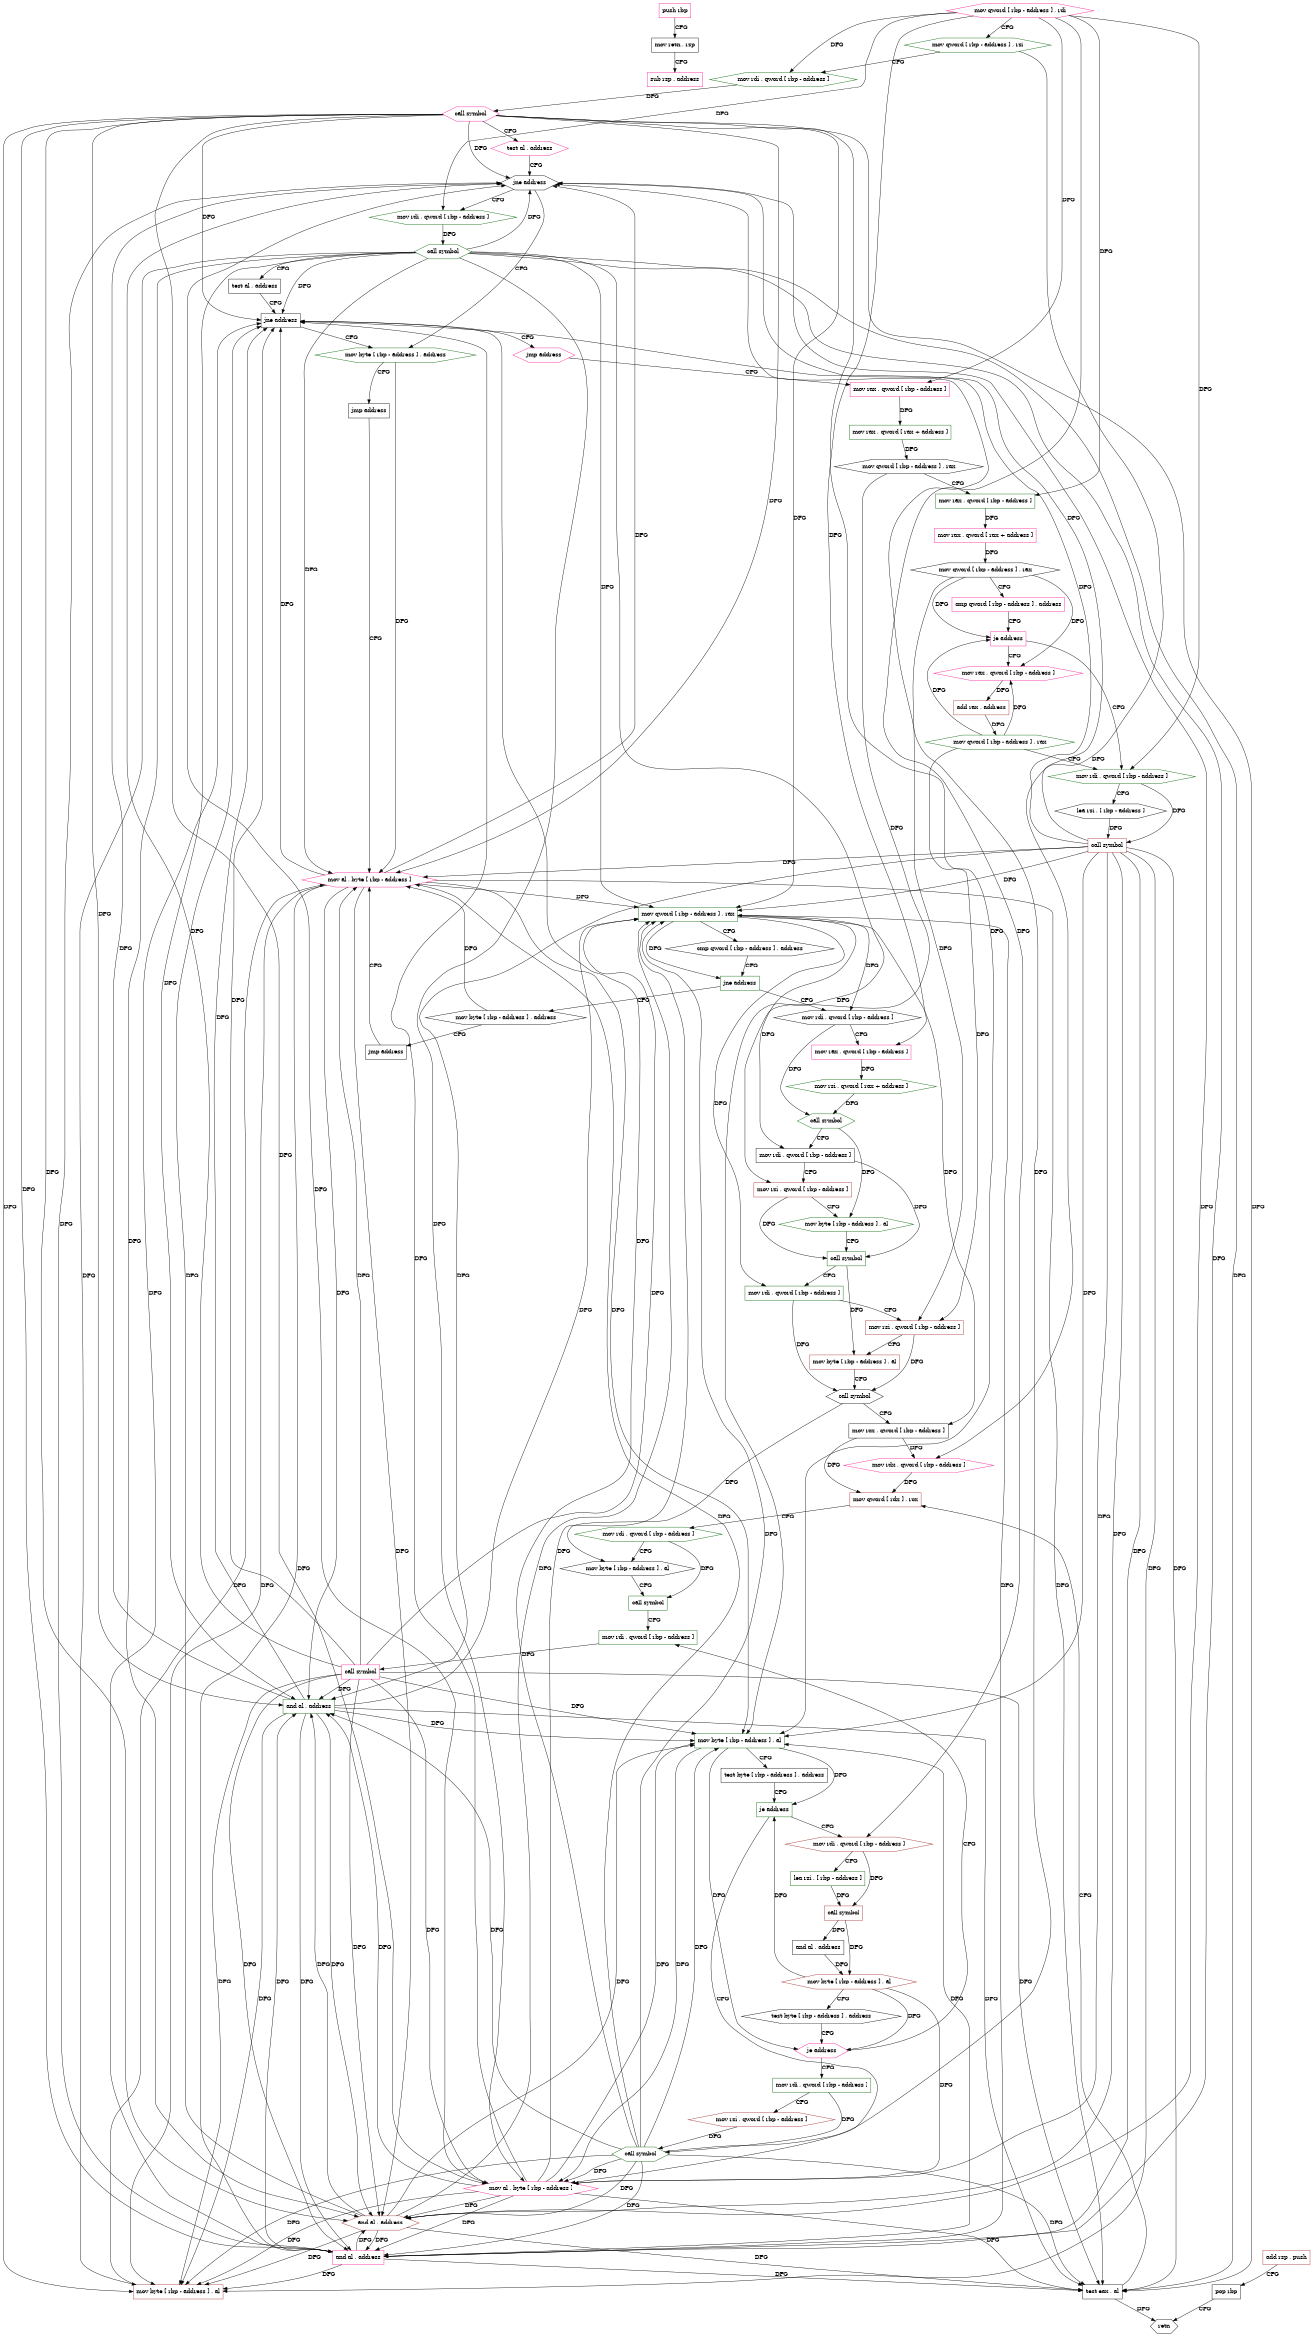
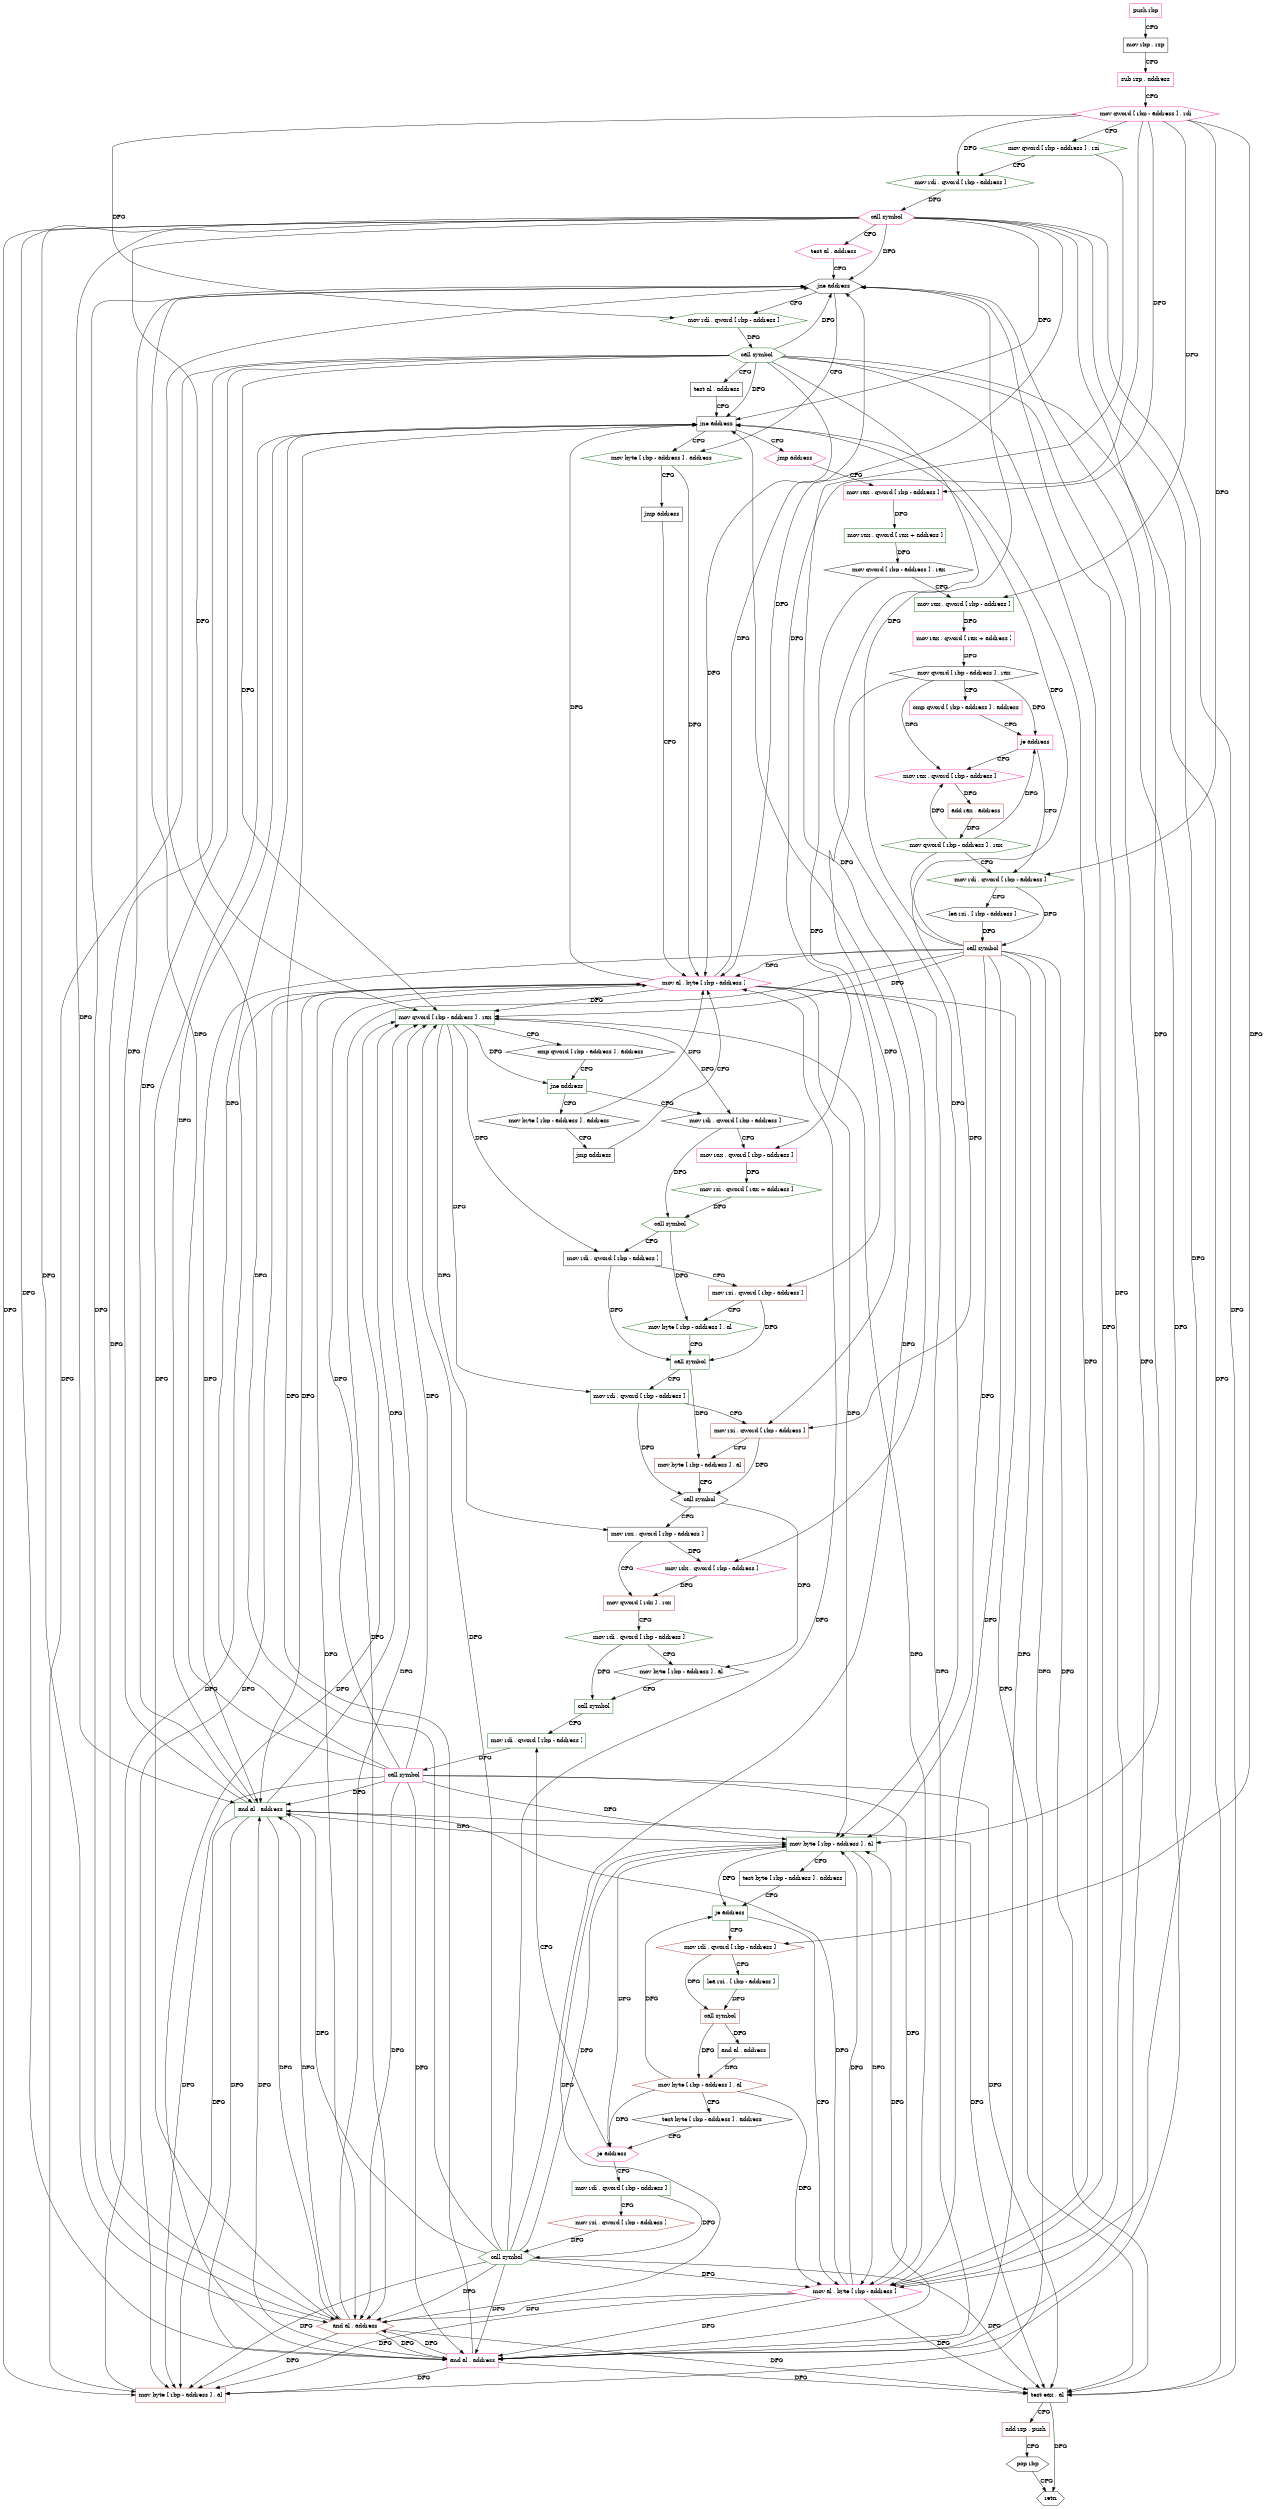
  digraph {
    node [color=darkgreen shape=box]
    n1 [color=deeppink label="push rbp"]
-   n2 [color=black label="mov retn , rsp"]
+   n2 [color=black label="mov rbp , rsp"]
    n3 [color=deeppink label="sub rsp , address"]
    n4 [color=deeppink label="mov qword [ rbp - address ] , rdi" shape=hexagon]
    n5 [label="mov qword [ rbp - address ] , rsi" shape=hexagon]
    n6 [label="mov rdi , qword [ rbp - address ]" shape=hexagon]
    n7 [label="mov rdi , qword [ rbp - address ]" shape=hexagon]
    n8 [color=deeppink label="mov rax , qword [ rbp - address ]"]
    n9 [label="mov rax , qword [ rbp - address ]"]
    n10 [label="mov rdi , qword [ rbp - address ]" shape=hexagon]
    n11 [color=brown label="mov rdi , qword [ rbp - address ]" shape=hexagon]
    n12 [color=deeppink label="mov rax , qword [ rbp - address ]"]
    n13 [color=deeppink label="mov rdx , qword [ rbp - address ]" shape=hexagon]
    n14 [color=deeppink label="call symbol" shape=hexagon]
    n15 [label="call symbol" shape=hexagon]
    n16 [label="mov rax , qword [ rax + address ]"]
    n17 [color=deeppink label="mov rax , qword [ rax + address ]"]
    n18 [color=black label="lea rsi , [ rbp - address ]" shape=hexagon]
    n19 [color=brown label="call symbol"]
    n20 [label="lea rsi , [ rbp - address ]"]
    n21 [color=brown label="call symbol"]
    n22 [label="mov rsi , qword [ rax + address ]" shape=hexagon]
    n23 [color=brown label="mov qword [ rdx ] , rcx"]
    n24 [color=deeppink label="test al , address" shape=hexagon]
    n25 [color=black label="jne address" shape=hexagon]
    n26 [color=deeppink label="mov al , byte [ rbp - address ]" shape=hexagon]
    n27 [color=black label="jne address"]
    n28 [color=deeppink label="and al , address"]
    n29 [color=black label="test eax , al"]
    n30 [color=brown label="and al , address" shape=hexagon]
    n31 [label="mov byte [ rbp - address ] , al"]
    n32 [color=deeppink label="mov al , byte [ rbp - address ]" shape=hexagon]
    n33 [label="and al , address"]
    n34 [color=brown label="mov byte [ rbp - address ] , al"]
    n35 [label="mov qword [ rbp - address ] , rax"]
    n36 [label="mov byte [ rbp - address ] , address" shape=hexagon]
    n37 [color=deeppink label="jmp address" shape=hexagon]
    n38 [color=brown label="add rsp , push"]
    n39 [color=black label=retn shape=hexagon]
    n40 [color=black label="test byte [ rbp - address ] , address"]
    n41 [label="je address"]
    n42 [color=deeppink label="je address" shape=hexagon]
    n43 [color=black label="cmp qword [ rbp - address ] , address" shape=hexagon]
    n44 [label="jne address"]
    n45 [color=black label="mov rdi , qword [ rbp - address ]" shape=hexagon]
    n46 [color=black label="mov rdi , qword [ rbp - address ]"]
    n47 [label="mov rdi , qword [ rbp - address ]"]
    n48 [color=black label="mov rcx , qword [ rbp - address ]"]
    n49 [color=black label="jmp address"]
    n50 [color=black label="test al , address"]
-   n51 [color=black label="pop rbp"]
+   n51 [color=black label="pop rbp" shape=hexagon]
    n52 [color=black label="mov qword [ rbp - address ] , rax" shape=hexagon]
    n53 [color=brown label="mov rsi , qword [ rbp - address ]"]
    n54 [label="mov byte [ rbp - address ] , al" shape=hexagon]
    n55 [label="call symbol"]
    n56 [color=black label="mov qword [ rbp - address ] , rax" shape=hexagon]
    n57 [color=deeppink label="cmp qword [ rbp - address ] , address"]
    n58 [color=deeppink label="je address"]
    n59 [color=deeppink label="mov rax , qword [ rbp - address ]" shape=hexagon]
    n60 [color=brown label="mov rsi , qword [ rbp - address ]"]
    n61 [color=brown label="add rax , address"]
    n62 [color=brown label="mov byte [ rbp - address ] , al"]
    n63 [color=black label="call symbol" shape=hexagon]
    n64 [label="mov qword [ rbp - address ] , rax" shape=hexagon]
    n65 [label="mov rdi , qword [ rbp - address ]"]
    n66 [label="mov rdi , qword [ rbp - address ]"]
    n67 [color=black label="and al , address"]
    n68 [color=brown label="mov byte [ rbp - address ] , al" shape=hexagon]
    n69 [color=black label="test byte [ rbp - address ] , address" shape=hexagon]
    n70 [color=deeppink label="call symbol"]
    n71 [color=brown label="mov rsi , qword [ rbp - address ]" shape=hexagon]
    n72 [label="call symbol" shape=hexagon]
    n73 [color=black label="mov byte [ rbp - address ] , address" shape=hexagon]
    n74 [label="call symbol" shape=hexagon]
    n75 [color=black label="jmp address"]
    n76 [color=black label="mov byte [ rbp - address ] , al" shape=hexagon]
    n77 [label="call symbol"]
    n78 [label="mov rdi , qword [ rbp - address ]" shape=hexagon]
    n1 -> n2 [label=CFG]
    n2 -> n3 [label=CFG]
+   n3 -> n4 [label=CFG]
    n4 -> n5 [label=CFG]
    n4 -> n6 [label=DFG]
    n4 -> n7 [label=DFG]
    n4 -> n8 [label=DFG]
    n4 -> n9 [label=DFG]
    n4 -> n10 [label=DFG]
    n4 -> n11 [label=DFG]
    n4 -> n12 [label=DFG]
    n5 -> n6 [label=CFG]
    n5 -> n13 [label=DFG]
    n6 -> n14 [label=DFG]
    n7 -> n15 [label=DFG]
    n8 -> n16 [label=DFG]
    n9 -> n17 [label=DFG]
    n10 -> n18 [label=CFG]
    n10 -> n19 [label=DFG]
    n11 -> n20 [label=CFG]
    n11 -> n21 [label=DFG]
    n12 -> n22 [label=DFG]
    n13 -> n23 [label=DFG]
    n14 -> n24 [label=CFG]
    n14 -> n25 [label=DFG]
    n14 -> n26 [label=DFG]
    n14 -> n27 [label=DFG]
    n14 -> n28 [label=DFG]
    n14 -> n29 [label=DFG]
    n14 -> n30 [label=DFG]
    n14 -> n31 [label=DFG]
    n14 -> n32 [label=DFG]
    n14 -> n33 [label=DFG]
    n14 -> n34 [label=DFG]
    n14 -> n35 [label=DFG]
    n15 -> n25 [label=DFG]
    n15 -> n26 [label=DFG]
    n15 -> n27 [label=DFG]
    n15 -> n28 [label=DFG]
    n15 -> n29 [label=DFG]
    n15 -> n30 [label=DFG]
    n15 -> n31 [label=DFG]
    n15 -> n32 [label=DFG]
    n15 -> n33 [label=DFG]
    n15 -> n34 [label=DFG]
    n15 -> n35 [label=DFG]
    n15 -> n50 [label=CFG]
    n16 -> n52 [label=DFG]
    n17 -> n56 [label=DFG]
    n18 -> n19 [label=DFG]
    n19 -> n25 [label=DFG]
    n19 -> n26 [label=DFG]
    n19 -> n27 [label=DFG]
    n19 -> n28 [label=DFG]
    n19 -> n29 [label=DFG]
    n19 -> n30 [label=DFG]
    n19 -> n31 [label=DFG]
    n19 -> n32 [label=DFG]
    n19 -> n33 [label=DFG]
    n19 -> n34 [label=DFG]
    n19 -> n35 [label=DFG]
    n20 -> n21 [label=DFG]
    n21 -> n67 [label=DFG]
    n21 -> n68 [label=DFG]
    n22 -> n74 [label=DFG]
    n23 -> n78 [label=CFG]
    n24 -> n25 [label=CFG]
    n25 -> n7 [label=CFG]
    n25 -> n36 [label=CFG]
    n26 -> n25 [label=DFG]
    n26 -> n27 [label=DFG]
    n26 -> n28 [label=DFG]
    n26 -> n29 [label=DFG]
    n26 -> n30 [label=DFG]
    n26 -> n31 [label=DFG]
    n26 -> n33 [label=DFG]
    n26 -> n34 [label=DFG]
    n26 -> n35 [label=DFG]
    n27 -> n36 [label=CFG]
    n27 -> n37 [label=CFG]
    n28 -> n25 [label=DFG]
    n28 -> n27 [label=DFG]
    n28 -> n29 [label=DFG]
    n28 -> n30 [label=DFG]
    n28 -> n31 [label=DFG]
    n28 -> n33 [label=DFG]
    n28 -> n34 [label=DFG]
    n28 -> n35 [label=DFG]
-   n29 -> n23 [label=CFG]
+   n29 -> n38 [label=CFG]
    n29 -> n39 [label=DFG]
    n30 -> n25 [label=DFG]
    n30 -> n27 [label=DFG]
    n30 -> n28 [label=DFG]
    n30 -> n29 [label=DFG]
    n30 -> n31 [label=DFG]
    n30 -> n33 [label=DFG]
    n30 -> n34 [label=DFG]
    n30 -> n35 [label=DFG]
    n31 -> n32 [label=DFG]
    n31 -> n40 [label=CFG]
    n31 -> n41 [label=DFG]
    n31 -> n42 [label=DFG]
    n32 -> n25 [label=DFG]
    n32 -> n27 [label=DFG]
    n32 -> n28 [label=DFG]
    n32 -> n29 [label=DFG]
    n32 -> n30 [label=DFG]
    n32 -> n31 [label=DFG]
    n32 -> n33 [label=DFG]
    n32 -> n34 [label=DFG]
    n32 -> n35 [label=DFG]
    n33 -> n25 [label=DFG]
    n33 -> n27 [label=DFG]
    n33 -> n28 [label=DFG]
    n33 -> n29 [label=DFG]
    n33 -> n30 [label=DFG]
    n33 -> n31 [label=DFG]
    n33 -> n34 [label=DFG]
    n33 -> n35 [label=DFG]
    n34 -> n26 [label=DFG]
    n35 -> n43 [label=CFG]
    n35 -> n44 [label=DFG]
    n35 -> n45 [label=DFG]
    n35 -> n46 [label=DFG]
    n35 -> n47 [label=DFG]
    n35 -> n48 [label=DFG]
    n36 -> n26 [label=DFG]
    n36 -> n49 [label=CFG]
    n37 -> n8 [label=CFG]
    n38 -> n51 [label=CFG]
    n40 -> n41 [label=CFG]
    n41 -> n11 [label=CFG]
    n41 -> n32 [label=CFG]
    n42 -> n65 [label=CFG]
    n42 -> n66 [label=CFG]
    n43 -> n44 [label=CFG]
    n44 -> n45 [label=CFG]
    n44 -> n73 [label=CFG]
    n45 -> n12 [label=CFG]
    n45 -> n74 [label=DFG]
    n46 -> n53 [label=CFG]
    n46 -> n55 [label=DFG]
    n47 -> n60 [label=CFG]
    n47 -> n63 [label=DFG]
    n48 -> n13 [label=DFG]
-   n48 -> n23 [label=DFG]
+   n48 -> n23 [label=CFG]
    n49 -> n26 [label=CFG]
    n50 -> n27 [label=CFG]
    n51 -> n39 [label=CFG]
    n52 -> n9 [label=CFG]
    n52 -> n53 [label=DFG]
    n53 -> n54 [label=CFG]
    n53 -> n55 [label=DFG]
    n54 -> n55 [label=CFG]
    n55 -> n47 [label=CFG]
    n55 -> n62 [label=DFG]
    n56 -> n57 [label=CFG]
    n56 -> n58 [label=DFG]
    n56 -> n59 [label=DFG]
    n56 -> n60 [label=DFG]
    n57 -> n58 [label=CFG]
    n58 -> n10 [label=CFG]
    n58 -> n59 [label=CFG]
    n59 -> n61 [label=DFG]
    n60 -> n62 [label=CFG]
    n60 -> n63 [label=DFG]
    n61 -> n64 [label=DFG]
    n62 -> n63 [label=CFG]
    n63 -> n48 [label=CFG]
    n63 -> n76 [label=DFG]
    n64 -> n10 [label=CFG]
    n64 -> n58 [label=DFG]
    n64 -> n59 [label=DFG]
    n64 -> n60 [label=DFG]
    n65 -> n70 [label=DFG]
    n66 -> n71 [label=CFG]
    n66 -> n72 [label=DFG]
    n67 -> n68 [label=DFG]
    n68 -> n32 [label=DFG]
    n68 -> n41 [label=DFG]
    n68 -> n42 [label=DFG]
    n68 -> n69 [label=CFG]
    n69 -> n42 [label=CFG]
    n70 -> n25 [label=DFG]
    n70 -> n26 [label=DFG]
    n70 -> n27 [label=DFG]
    n70 -> n28 [label=DFG]
    n70 -> n29 [label=DFG]
    n70 -> n30 [label=DFG]
    n70 -> n31 [label=DFG]
    n70 -> n32 [label=DFG]
    n70 -> n33 [label=DFG]
    n70 -> n34 [label=DFG]
    n70 -> n35 [label=DFG]
    n71 -> n72 [label=DFG]
    n72 -> n25 [label=DFG]
    n72 -> n26 [label=DFG]
    n72 -> n27 [label=DFG]
    n72 -> n28 [label=DFG]
    n72 -> n29 [label=DFG]
    n72 -> n30 [label=DFG]
    n72 -> n31 [label=DFG]
    n72 -> n32 [label=DFG]
    n72 -> n33 [label=DFG]
    n72 -> n34 [label=DFG]
    n72 -> n35 [label=DFG]
    n73 -> n26 [label=DFG]
    n73 -> n75 [label=CFG]
    n74 -> n46 [label=CFG]
    n74 -> n54 [label=DFG]
    n75 -> n26 [label=CFG]
    n76 -> n77 [label=CFG]
    n77 -> n65 [label=CFG]
    n78 -> n76 [label=CFG]
    n78 -> n77 [label=DFG]
  }
